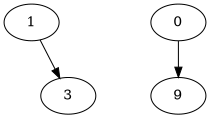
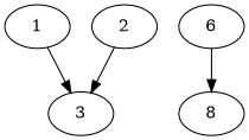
  digraph {
    1
    3
-   6 [label=0]
-   8 [label=9]
+   2
+   6
+   8
    1 -> 3
+   2 -> 3
    6 -> 8
  }
